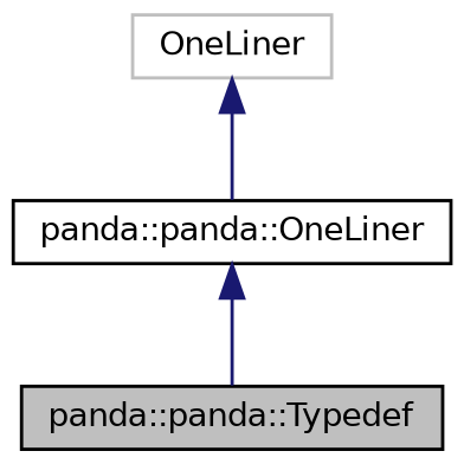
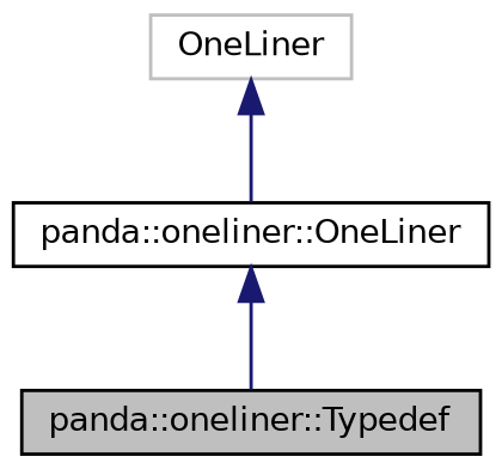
  digraph {
    node [color=black fillcolor=white fontname=Helvetica fontsize=10 shape=record style=filled]
    edge [color=midnightblue dir=back fontname=Helvetica fontsize=10 labelfontname=Helvetica labelfontsize=10 style=solid]
-   n1 [fillcolor=grey75 fontcolor=black height=0.2 label="panda::panda::Typedef" width=0.4]
-   n2 [height=0.2 label="panda::panda::OneLiner" width=0.4]
+   n1 [fillcolor=grey75 fontcolor=black height=0.2 label="panda::oneliner::Typedef" width=0.4]
+   n2 [height=0.2 label="panda::oneliner::OneLiner" width=0.4]
    n3 [color=grey75 height=0.2 label=OneLiner width=0.4]
    n2 -> n1
    n3 -> n2
  }
